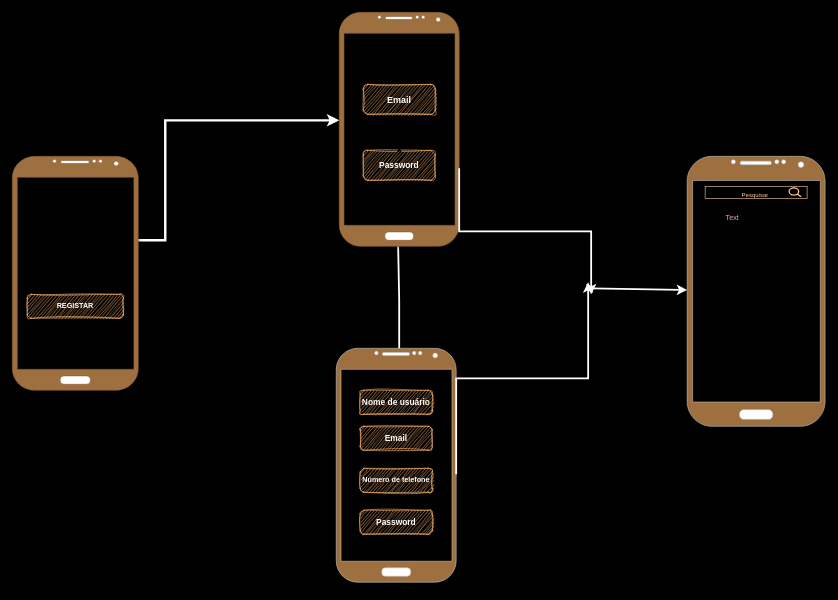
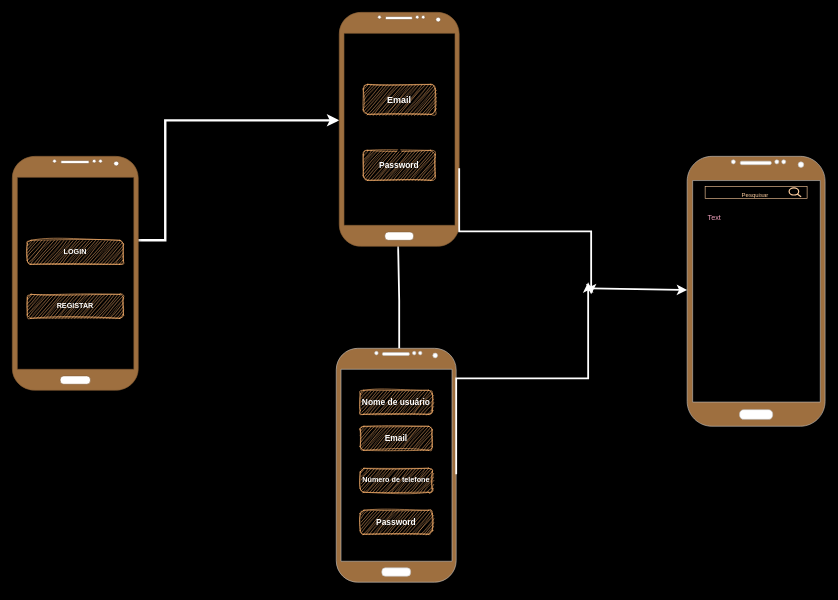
  <mxCell id="0" />
  <mxCell id="1" parent="0" />
  <mxCell id="2" value="" style="edgeStyle=segmentEdgeStyle;endArrow=classic;html=1;curved=0;rounded=0;endSize=8;startSize=8;strokeColor=#FFFFFF;strokeWidth=4;" parent="1" target="3" edge="1"><mxGeometry width="50" height="50" relative="1" as="geometry"><mxPoint x="225" y="400" as="sourcePoint" /><mxPoint x="325" y="300" as="targetPoint" /><Array as="points"><mxPoint x="275" y="400" /><mxPoint x="275" y="200" /></Array></mxGeometry></mxCell>
  <mxCell id="3" value="" style="swimlane;startSize=0;fontColor=none;noLabel=1;strokeColor=none;" parent="1" vertex="1"><mxGeometry x="565" y="190" width="170" height="210" as="geometry" /></mxCell>
  <mxCell id="4" value="&lt;b&gt;&lt;font style=&quot;font-size: 14px;&quot; color=&quot;#ffffff&quot;&gt;Password&lt;/font&gt;&lt;/b&gt;" style="rounded=1;whiteSpace=wrap;html=1;fillColor=#FFB570;labelBackgroundColor=none;labelBorderColor=none;gradientColor=none;sketch=1;curveFitting=1;jiggle=2;strokeColor=#FFB570;" parent="3" vertex="1"><mxGeometry x="40" y="60" width="120" height="50" as="geometry" /></mxCell>
  <mxCell id="5" style="edgeStyle=orthogonalEdgeStyle;rounded=0;orthogonalLoop=1;jettySize=auto;html=1;exitX=0.5;exitY=0;exitDx=0;exitDy=0;entryX=0.5;entryY=-0.1;entryDx=0;entryDy=0;entryPerimeter=0;" parent="3" source="4" target="4" edge="1"><mxGeometry relative="1" as="geometry" /></mxCell>
  <mxCell id="6" style="edgeStyle=orthogonalEdgeStyle;rounded=0;orthogonalLoop=1;jettySize=auto;html=1;exitX=0.5;exitY=1;exitDx=0;exitDy=0;" parent="3" source="4" target="4" edge="1"><mxGeometry relative="1" as="geometry" /></mxCell>
  <mxCell id="7" value="" style="swimlane;startSize=0;strokeColor=none;" parent="1" vertex="1"><mxGeometry x="575" y="590" width="190" height="380" as="geometry" /></mxCell>
  <mxCell id="8" style="edgeStyle=orthogonalEdgeStyle;rounded=0;orthogonalLoop=1;jettySize=auto;html=1;exitX=0;exitY=1;exitDx=0;exitDy=0;fontFamily=Helvetica;fontSize=12;fontColor=#f4a4c0;" edge="1" parent="7" source="9" target="14"><mxGeometry relative="1" as="geometry" /></mxCell>
  <mxCell id="9" value="&lt;b&gt;&lt;font style=&quot;font-size: 14px;&quot; color=&quot;#ffffff&quot;&gt;Nome de usuário&lt;/font&gt;&lt;/b&gt;" style="rounded=1;whiteSpace=wrap;html=1;fillColor=#FFB570;labelBackgroundColor=none;labelBorderColor=none;gradientColor=none;sketch=1;curveFitting=1;jiggle=2;strokeColor=#FFB570;" parent="7" vertex="1"><mxGeometry x="25" y="60" width="120" height="40" as="geometry" /></mxCell>
  <mxCell id="10" value="&lt;b&gt;&lt;font style=&quot;font-size: 14px;&quot; color=&quot;#ffffff&quot;&gt;Email&lt;/font&gt;&lt;/b&gt;" style="rounded=1;whiteSpace=wrap;html=1;fillColor=#FFB570;labelBackgroundColor=none;labelBorderColor=none;gradientColor=none;sketch=1;curveFitting=1;jiggle=2;strokeColor=#FFB570;" parent="7" vertex="1"><mxGeometry x="25" y="120" width="120" height="40" as="geometry" /></mxCell>
  <mxCell id="11" style="edgeStyle=orthogonalEdgeStyle;rounded=0;orthogonalLoop=1;jettySize=auto;html=1;exitX=1;exitY=0.25;exitDx=0;exitDy=0;fontFamily=Helvetica;fontSize=12;fontColor=#f4a4c0;" edge="1" parent="7" source="12" target="14"><mxGeometry relative="1" as="geometry" /></mxCell>
  <mxCell id="12" value="&lt;b&gt;&lt;font color=&quot;#ffffff&quot; style=&quot;font-size: 12px;&quot;&gt;Número de telefone&lt;/font&gt;&lt;/b&gt;" style="rounded=1;whiteSpace=wrap;html=1;fillColor=#FFB570;labelBackgroundColor=none;labelBorderColor=none;gradientColor=none;sketch=1;curveFitting=1;jiggle=2;strokeColor=#FFB570;" parent="7" vertex="1"><mxGeometry x="25" y="190" width="120" height="40" as="geometry" /></mxCell>
  <mxCell id="13" value="&lt;b&gt;&lt;font style=&quot;font-size: 14px;&quot; color=&quot;#ffffff&quot;&gt;Password&lt;/font&gt;&lt;/b&gt;" style="rounded=1;whiteSpace=wrap;html=1;fillColor=#FFB570;labelBackgroundColor=none;labelBorderColor=none;gradientColor=none;sketch=1;curveFitting=1;jiggle=2;strokeColor=#FFB570;" parent="7" vertex="1"><mxGeometry x="25" y="260" width="120" height="40" as="geometry" /></mxCell>
  <mxCell id="14" value="" style="verticalLabelPosition=bottom;verticalAlign=top;html=1;shadow=0;dashed=0;strokeWidth=1;shape=mxgraph.android.phone2;strokeColor=#c0c0c0;align=center;fontFamily=Helvetica;fontSize=12;fontColor=#f4a4c0;fillColor=#9E6F3F;gradientColor=none;" parent="7" vertex="1"><mxGeometry x="-15" y="-10" width="200" height="390" as="geometry" /></mxCell>
  <mxCell id="15" value="" style="edgeStyle=elbowEdgeStyle;elbow=vertical;endArrow=classic;html=1;curved=0;rounded=0;endSize=8;startSize=8;labelBackgroundColor=default;strokeColor=#FFFFFF;strokeWidth=3;align=center;verticalAlign=middle;fontFamily=Helvetica;fontSize=12;fontColor=#f4a4c0;shape=connector;" edge="1" parent="7"><mxGeometry width="50" height="50" relative="1" as="geometry"><mxPoint x="185" y="200" as="sourcePoint" /><mxPoint x="405" y="-120" as="targetPoint" /></mxGeometry></mxCell>
  <mxCell id="16" value="" style="endArrow=none;html=1;rounded=0;strokeWidth=3;strokeColor=#FFFFFF;entryX=0.49;entryY=0.972;entryDx=0;entryDy=0;entryPerimeter=0;" parent="1" edge="1" target="20"><mxGeometry width="50" height="50" relative="1" as="geometry"><mxPoint x="665" y="580" as="sourcePoint" /><mxPoint x="665" y="420" as="targetPoint" /><Array as="points"><mxPoint x="665" y="500" /></Array></mxGeometry></mxCell>
  <mxCell id="17" value="" style="verticalLabelPosition=bottom;verticalAlign=top;html=1;shadow=1;dashed=0;strokeWidth=1;shape=mxgraph.android.phone2;strokeColor=#825B34;fillColor=#9E6F3F;fontColor=#f4a4c0;gradientColor=none;" parent="1" vertex="1"><mxGeometry x="20" y="260" width="210" height="390" as="geometry" /></mxCell>
+ <mxCell id="18" value="&lt;p style=&quot;line-height: 140%;&quot;&gt;&lt;font color=&quot;#ffffff&quot;&gt;&lt;b&gt;LOGIN&lt;/b&gt;&lt;/font&gt;&lt;/p&gt;" style="rounded=1;whiteSpace=wrap;html=1;labelBackgroundColor=none;labelBorderColor=none;fillColor=#FFB570;gradientColor=none;sketch=1;curveFitting=1;jiggle=2;strokeColor=#FFB570;" parent="1" vertex="1"><mxGeometry x="45" y="400" width="160" height="40" as="geometry" /></mxCell>
  <mxCell id="19" value="&lt;font color=&quot;#ffffff&quot;&gt;&lt;b&gt;REGISTAR&lt;/b&gt;&lt;/font&gt;" style="rounded=1;whiteSpace=wrap;html=1;shadow=0;strokeColor=#FFB570;glass=0;sketch=1;curveFitting=1;jiggle=2;fillColor=#FFB570;labelBackgroundColor=none;labelBorderColor=none;gradientColor=none;" parent="1" vertex="1"><mxGeometry x="45" y="490" width="160" height="40" as="geometry" /></mxCell>
  <mxCell id="20" value="" style="verticalLabelPosition=bottom;verticalAlign=top;html=1;shadow=1;dashed=0;strokeWidth=1;shape=mxgraph.android.phone2;strokeColor=#825B34;fillColor=#9E6F3F;fontColor=#f4a4c0;labelBackgroundColor=#000000;fillStyle=solid;gradientColor=none;" parent="1" vertex="1"><mxGeometry x="565" y="20" width="200" height="390" as="geometry" /></mxCell>
  <mxCell id="21" value="&lt;b&gt;&lt;font style=&quot;font-size: 15px;&quot; color=&quot;#ffffff&quot;&gt;Email&lt;/font&gt;&lt;/b&gt;" style="rounded=1;whiteSpace=wrap;html=1;sketch=1;curveFitting=1;jiggle=2;labelBackgroundColor=none;fillColor=#FFB570;labelBorderColor=none;gradientColor=none;strokeColor=#FFB570;" parent="1" vertex="1"><mxGeometry x="605" y="140" width="120" height="50" as="geometry" /></mxCell>
  <mxCell id="22" style="edgeStyle=orthogonalEdgeStyle;rounded=0;orthogonalLoop=1;jettySize=auto;html=1;exitX=0.5;exitY=1;exitDx=0;exitDy=0;" parent="1" source="21" target="21" edge="1"><mxGeometry relative="1" as="geometry" /></mxCell>
  <mxCell id="23" value="" style="edgeStyle=elbowEdgeStyle;elbow=vertical;endArrow=classic;html=1;curved=0;rounded=0;endSize=8;startSize=8;fontFamily=Helvetica;fontSize=12;fontColor=#f4a4c0;strokeColor=#FFFFFF;strokeWidth=3;exitX=0.993;exitY=0.521;exitDx=0;exitDy=0;exitPerimeter=0;" edge="1" parent="1"><mxGeometry width="50" height="50" relative="1" as="geometry"><mxPoint x="765" y="280" as="sourcePoint" /><mxPoint x="985" y="490" as="targetPoint" /></mxGeometry></mxCell>
  <mxCell id="24" value="" style="endArrow=classic;html=1;rounded=0;labelBackgroundColor=default;strokeColor=#FFFFFF;strokeWidth=3;align=center;verticalAlign=middle;fontFamily=Helvetica;fontSize=12;fontColor=#f4a4c0;startSize=8;endSize=8;shape=connector;curved=0;elbow=vertical;" edge="1" parent="1" target="25"><mxGeometry width="50" height="50" relative="1" as="geometry"><mxPoint x="985" y="480" as="sourcePoint" /><mxPoint x="1245" y="480" as="targetPoint" /></mxGeometry></mxCell>
  <mxCell id="25" value="" style="verticalLabelPosition=bottom;verticalAlign=top;html=1;shadow=0;dashed=0;strokeWidth=1;shape=mxgraph.android.phone2;strokeColor=#c0c0c0;align=center;fontFamily=Helvetica;fontSize=12;fontColor=#f4a4c0;fillColor=#9E6F3F;gradientColor=none;" vertex="1" parent="1"><mxGeometry x="1145" y="260" width="230" height="450" as="geometry" /></mxCell>
  <mxCell id="26" value="&lt;div style=&quot;text-align: left;&quot;&gt;&lt;font style=&quot;color: rgb(255, 206, 159); font-size: 10px;&quot;&gt;Pesquisar&lt;/font&gt;&lt;span style=&quot;color: rgb(255, 206, 159); font-size: 11px;&quot;&gt;&amp;nbsp;&lt;/span&gt;&lt;br&gt;&lt;/div&gt;" style="rounded=0;whiteSpace=wrap;html=1;shadow=1;dashed=0;strokeColor=#FFCE9F;strokeWidth=1;align=center;verticalAlign=top;fontFamily=Helvetica;fontSize=12;fontColor=#f4a4c0;fillColor=none;gradientColor=none;" vertex="1" parent="1"><mxGeometry x="1175" y="310" width="170" height="20" as="geometry" /></mxCell>
  <mxCell id="27" value="" style="html=1;verticalLabelPosition=bottom;align=center;labelBackgroundColor=#ffffff;verticalAlign=top;strokeWidth=2;strokeColor=#FFCE9F;shadow=0;dashed=0;shape=mxgraph.ios7.icons.looking_glass;fontFamily=Helvetica;fontSize=12;fontColor=#f4a4c0;fillColor=none;gradientColor=none;" vertex="1" parent="1"><mxGeometry x="1315" y="312.5" width="20" height="15" as="geometry" /></mxCell>
- <mxCell id="28" value="Text" style="text;html=1;align=center;verticalAlign=middle;resizable=0;points=[];autosize=1;strokeColor=none;fillColor=none;fontSize=12;fontFamily=Helvetica;fontColor=#f4a4c0;" vertex="1" parent="1"><mxGeometry x="1195" y="348" width="50" height="30" as="geometry" /></mxCell>
+ <mxCell id="28" value="Text" style="text;html=1;align=center;verticalAlign=middle;resizable=0;points=[];autosize=1;strokeColor=none;fillColor=none;fontSize=12;fontFamily=Helvetica;fontColor=#f4a4c0;" vertex="1" parent="1"><mxGeometry x="1165" y="348" width="50" height="30" as="geometry" /></mxCell>
